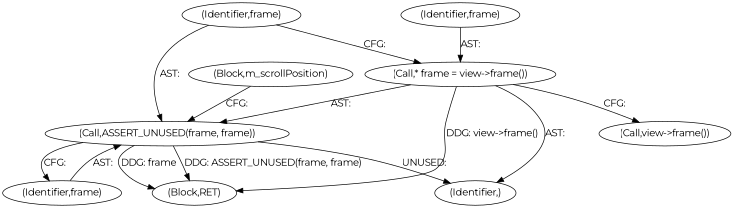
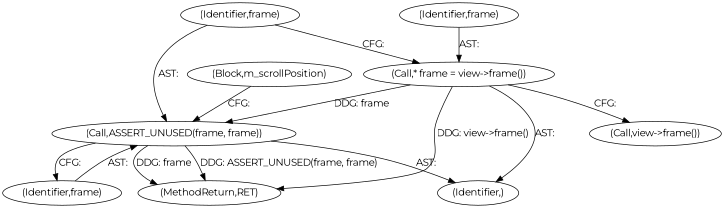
  digraph {
    fontname=Montserrat
    node [fontname=Montserrat]
    edge [fontname=Montserrat]
    n1 [label="(Call,ASSERT_UNUSED(frame, frame))"]
    n2 [label="(Identifier,)"]
-   n3 [label="(Block,RET)"]
+   n3 [label="(MethodReturn,RET)"]
    n4 [label="(Identifier,frame)"]
    n5 [label="(Call,* frame = view->frame())"]
    n6 [label="(Call,view->frame())"]
    n7 [label="(Identifier,frame)"]
    n8 [label="(Block,m_scrollPosition)"]
    n9 [label="(Identifier,frame)"]
-   n1 -> n2 [label="UNUSED: "]
+   n1 -> n2 [label="AST: "]
    n1 -> n3 [label="DDG: ASSERT_UNUSED(frame, frame)"]
    n1 -> n3 [label="DDG: frame"]
    n1 -> n4 [label="CFG: "]
    n4 -> n1 [label="AST: "]
-   n5 -> n1 [label="AST: "]
+   n5 -> n1 [label="DDG: frame"]
    n5 -> n2 [label="AST: "]
    n5 -> n3 [label="DDG: view->frame()"]
    n5 -> n6 [label="CFG: "]
    n7 -> n5 [label="AST: "]
    n8 -> n1 [label="CFG: "]
    n9 -> n1 [label="AST: "]
    n9 -> n5 [label="CFG: "]
  }
